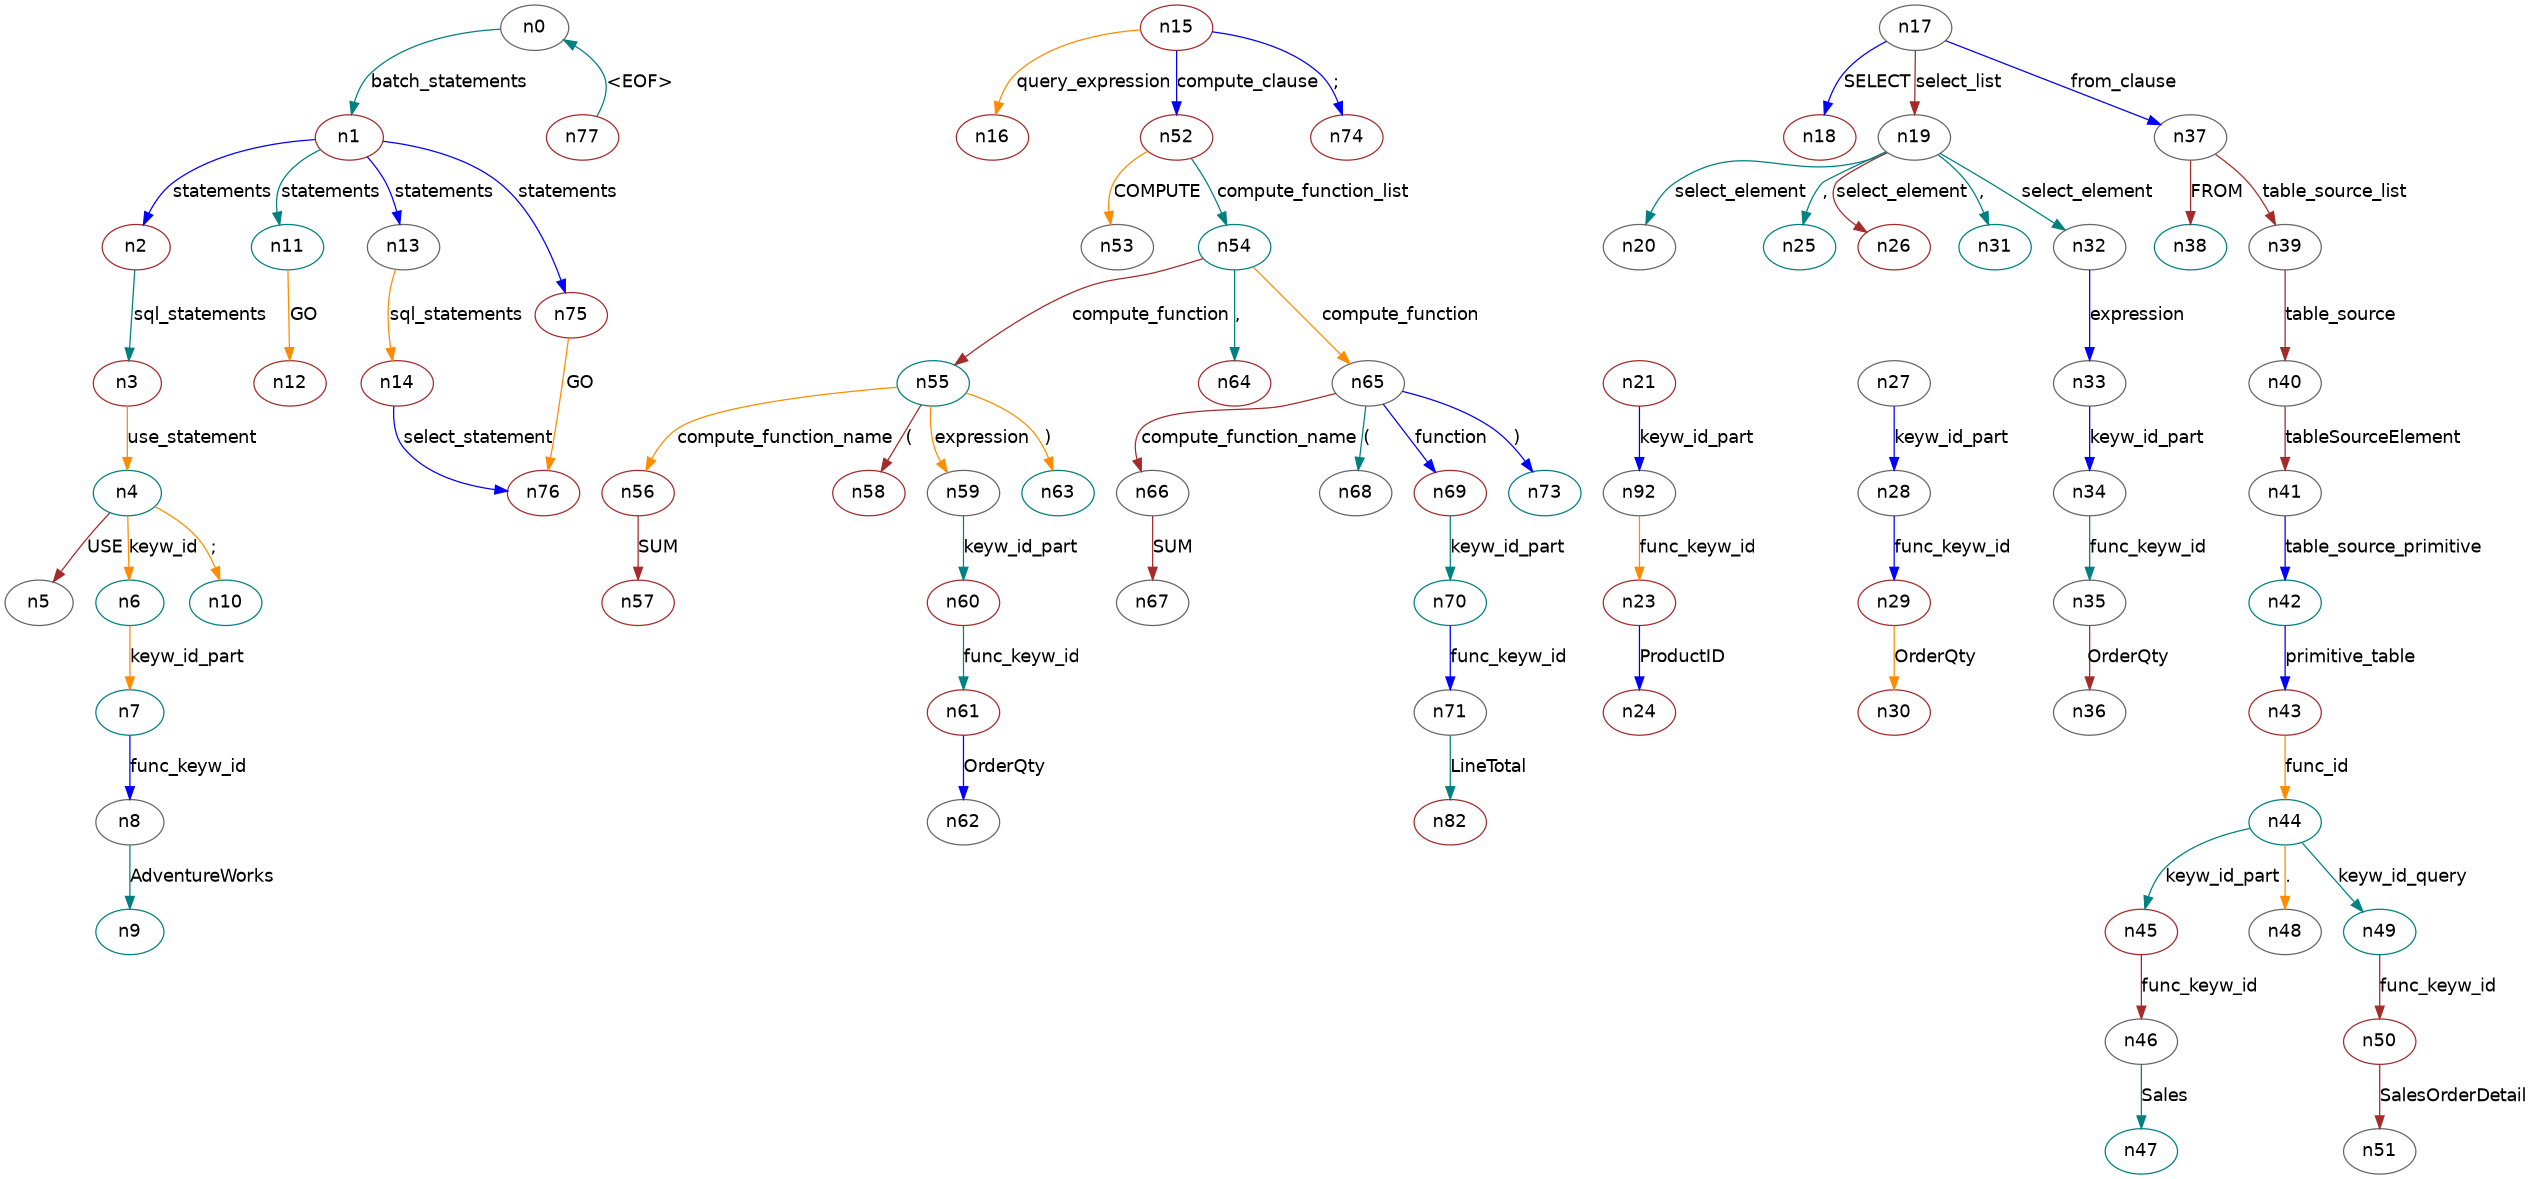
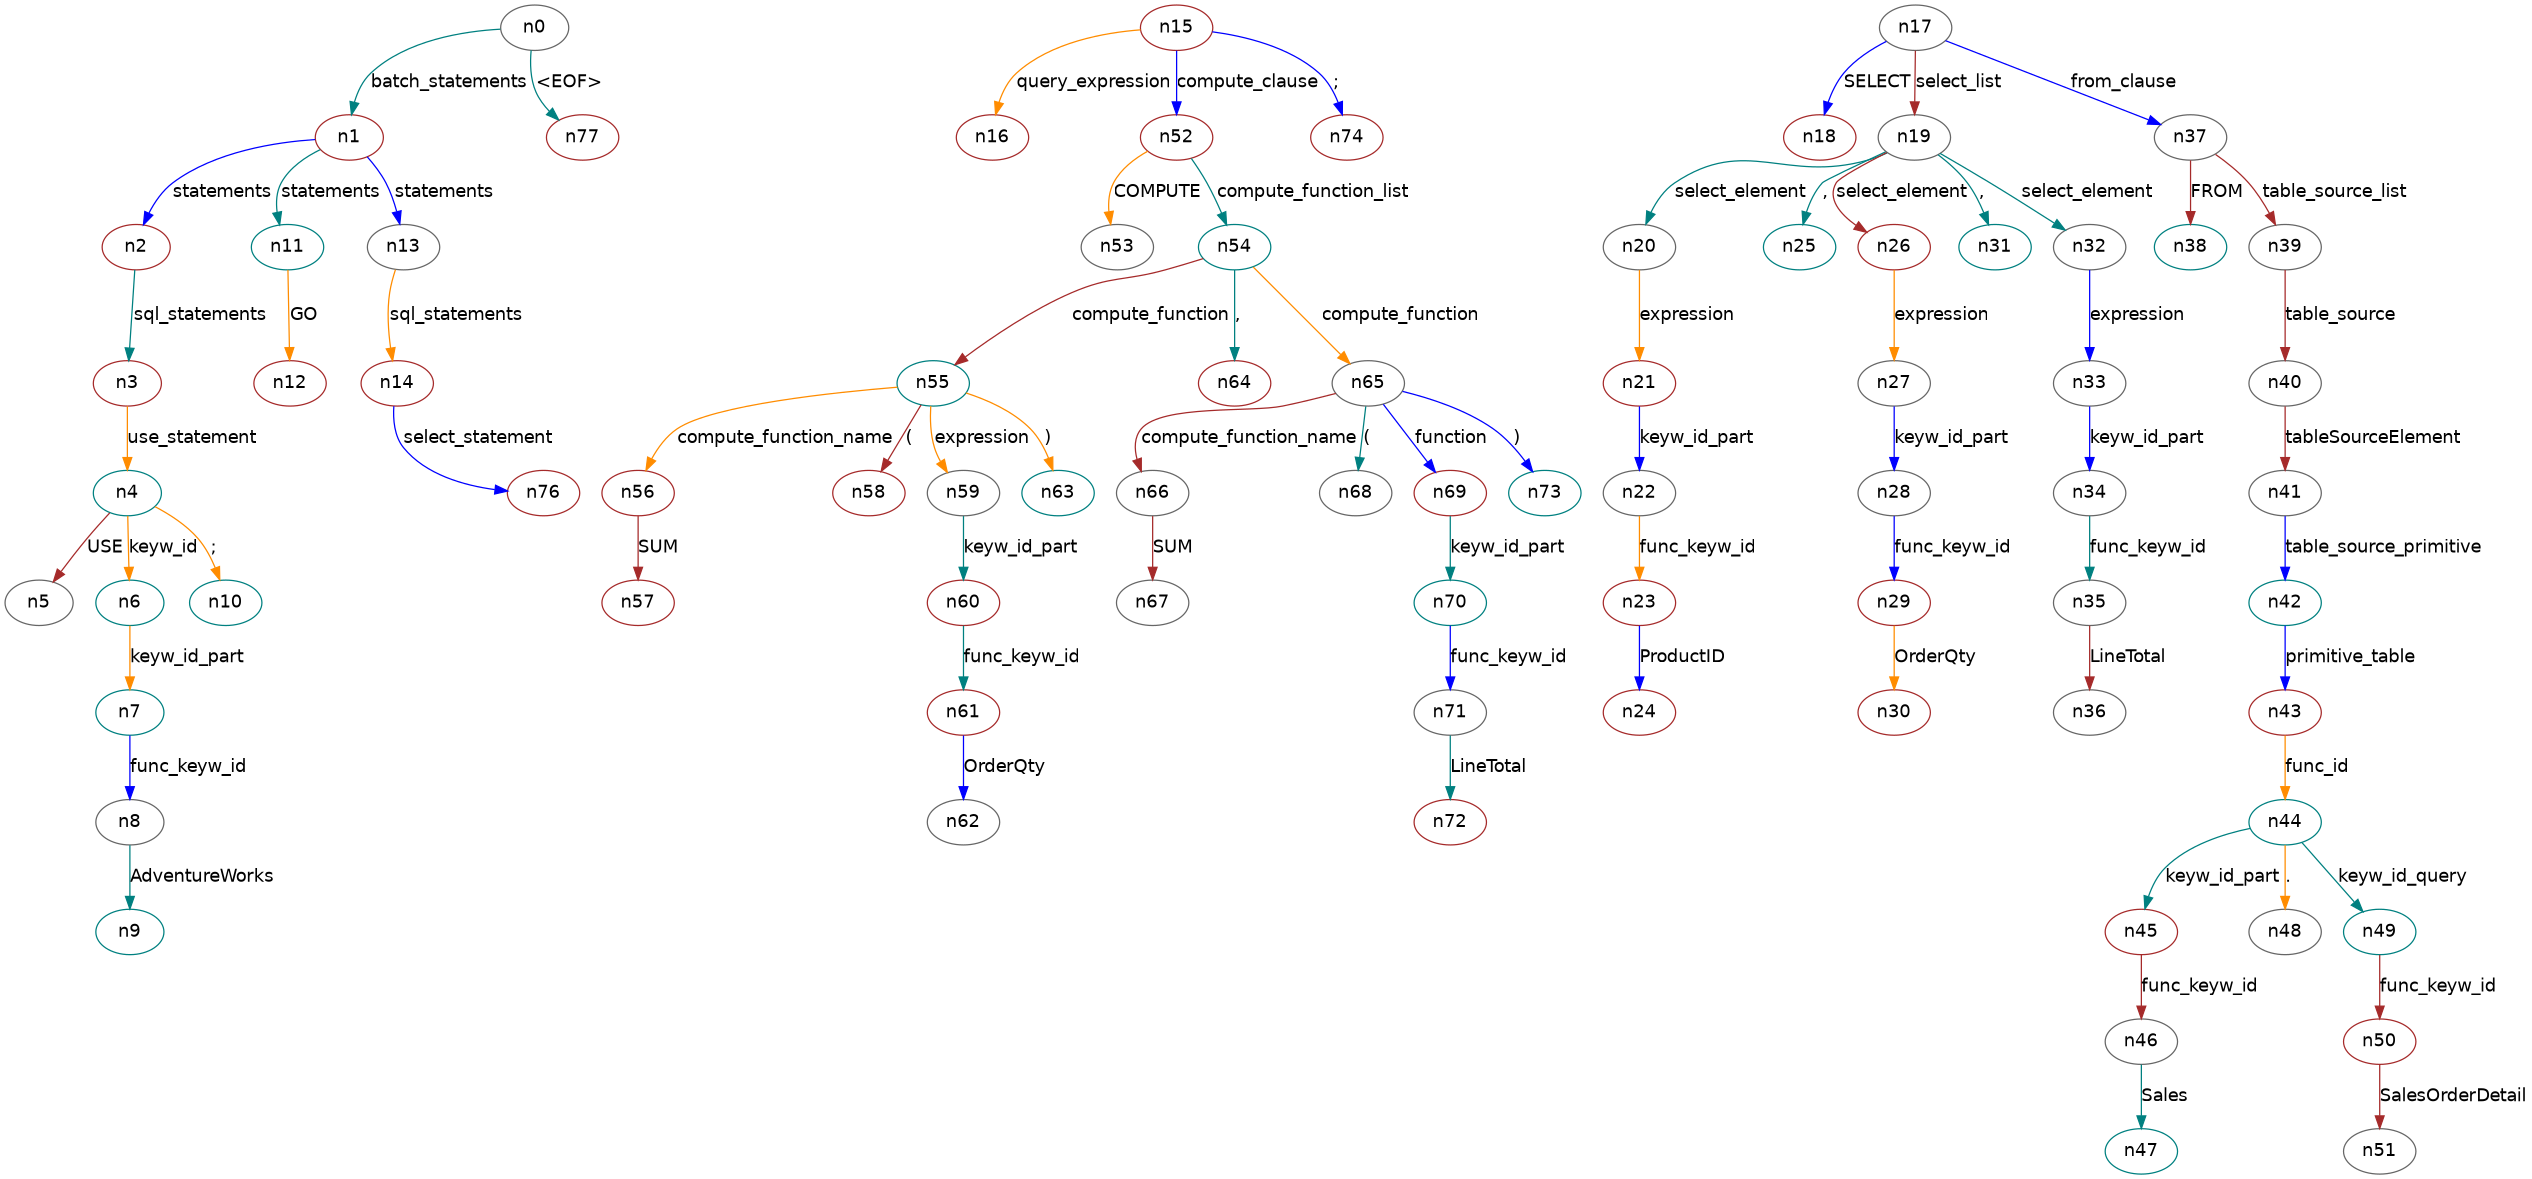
  digraph {
    fontname="DejaVu Sans"
    node [color=brown fontname="DejaVu Sans"]
    edge [color=blue fontname="DejaVu Sans"]
    n1
    n0 [color=gray40]
    n77
    n2
    n11 [color=teal]
    n13 [color=gray40]
-   n75
    n3
    n12
    n14
    n76
    n4 [color=teal]
    n5 [color=gray40]
    n6 [color=teal]
    n10 [color=teal]
    n7 [color=teal]
    n8 [color=gray40]
    n9 [color=teal]
    n15
    n16
    n52
    n74
    n53 [color=gray40]
    n54 [color=teal]
    n18
    n17 [color=gray40]
    n19 [color=gray40]
    n37 [color=gray40]
    n20 [color=gray40]
    n25 [color=teal]
    n26
    n31 [color=teal]
    n32 [color=gray40]
    n38 [color=teal]
    n39 [color=gray40]
    n21
    n27 [color=gray40]
    n33 [color=gray40]
-   n22 [color=gray40 label=n92]
+   n22 [color=gray40]
    n23
    n24
    n28 [color=gray40]
    n29
    n30
    n34 [color=gray40]
    n35 [color=gray40]
    n36 [color=gray40]
    n40 [color=gray40]
    n41 [color=gray40]
    n42 [color=teal]
    n43
    n44 [color=teal]
    n45
    n48 [color=gray40]
    n49 [color=teal]
    n46 [color=gray40]
    n50
    n47 [color=teal]
    n51 [color=gray40]
    n55 [color=teal]
    n64
    n65 [color=gray40]
    n56
    n58
    n59 [color=gray40]
    n63 [color=teal]
    n66 [color=gray40]
    n68 [color=gray40]
    n69
    n73 [color=teal]
    n57
    n60
    n61
    n62 [color=gray40]
    n67 [color=gray40]
    n70 [color=teal]
    n71 [color=gray40]
-   n72 [label=n82]
+   n72
    n1 -> n2 [label=statements]
    n1 -> n11 [color=teal label=statements]
    n1 -> n13 [label=statements]
-   n1 -> n75 [label=statements]
    n0 -> n1 [color=teal label=batch_statements]
-   n77 -> n0 [color=teal label="<EOF>"]
+   n0 -> n77 [color=teal label="<EOF>"]
    n2 -> n3 [color=teal label=sql_statements]
    n11 -> n12 [color=darkorange label=GO]
    n13 -> n14 [color=darkorange label=sql_statements]
-   n75 -> n76 [color=darkorange label=GO]
    n3 -> n4 [color=darkorange label=use_statement]
    n14 -> n76 [label=select_statement]
    n4 -> n5 [color=brown label=USE]
    n4 -> n6 [color=darkorange label=keyw_id]
    n4 -> n10 [color=darkorange label=";"]
    n6 -> n7 [color=darkorange label=keyw_id_part]
    n7 -> n8 [label=func_keyw_id]
    n8 -> n9 [color=teal label=AdventureWorks]
    n15 -> n16 [color=darkorange label=query_expression]
    n15 -> n52 [label=compute_clause]
    n15 -> n74 [label=";"]
    n52 -> n53 [color=darkorange label=COMPUTE]
    n52 -> n54 [color=teal label=compute_function_list]
    n54 -> n55 [color=brown label=compute_function]
    n54 -> n64 [color=teal label=","]
    n54 -> n65 [color=darkorange label=compute_function]
    n17 -> n18 [label=SELECT]
    n17 -> n19 [color=brown label=select_list]
    n17 -> n37 [label=from_clause]
    n19 -> n20 [color=teal label=select_element]
    n19 -> n25 [color=teal label=","]
    n19 -> n26 [color=brown label=select_element]
    n19 -> n31 [color=teal label=","]
    n19 -> n32 [color=teal label=select_element]
    n37 -> n38 [color=brown label=FROM]
    n37 -> n39 [color=brown label=table_source_list]
+   n20 -> n21 [color=darkorange label=expression]
+   n26 -> n27 [color=darkorange label=expression]
    n32 -> n33 [label=expression]
    n39 -> n40 [color=brown label=table_source]
    n21 -> n22 [label=keyw_id_part]
    n27 -> n28 [label=keyw_id_part]
    n33 -> n34 [label=keyw_id_part]
    n22 -> n23 [color=darkorange label=func_keyw_id]
    n23 -> n24 [label=ProductID]
    n28 -> n29 [label=func_keyw_id]
    n29 -> n30 [color=darkorange label=OrderQty]
    n34 -> n35 [color=teal label=func_keyw_id]
-   n35 -> n36 [color=brown label=OrderQty]
+   n35 -> n36 [color=brown label=LineTotal]
    n40 -> n41 [color=brown label=tableSourceElement]
    n41 -> n42 [label=table_source_primitive]
    n42 -> n43 [label=primitive_table]
    n43 -> n44 [color=darkorange label=func_id]
    n44 -> n45 [color=teal label=keyw_id_part]
    n44 -> n48 [color=darkorange label="."]
    n44 -> n49 [color=teal label=keyw_id_query]
    n45 -> n46 [color=brown label=func_keyw_id]
    n49 -> n50 [color=brown label=func_keyw_id]
    n46 -> n47 [color=teal label=Sales]
    n50 -> n51 [color=brown label=SalesOrderDetail]
    n55 -> n56 [color=darkorange label=compute_function_name]
    n55 -> n58 [color=brown label="("]
    n55 -> n59 [color=darkorange label=expression]
    n55 -> n63 [color=darkorange label=")"]
    n65 -> n66 [color=brown label=compute_function_name]
    n65 -> n68 [color=teal label="("]
    n65 -> n69 [label=function]
    n65 -> n73 [label=")"]
    n56 -> n57 [color=brown label=SUM]
    n59 -> n60 [color=teal label=keyw_id_part]
    n66 -> n67 [color=brown label=SUM]
    n69 -> n70 [color=teal label=keyw_id_part]
    n60 -> n61 [color=teal label=func_keyw_id]
    n61 -> n62 [label=OrderQty]
    n70 -> n71 [label=func_keyw_id]
    n71 -> n72 [color=teal label=LineTotal]
  }
